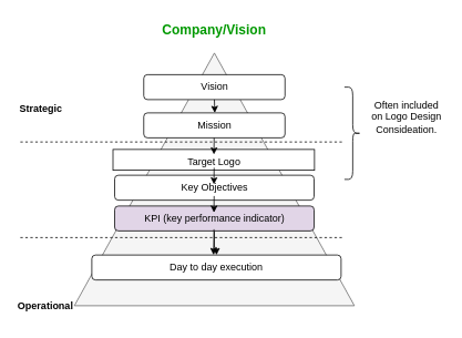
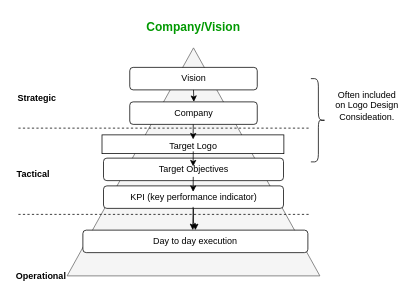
  <mxCell id="0" />
  <mxCell id="1" parent="0" />
  <mxCell id="2" value="" style="triangle;whiteSpace=wrap;html=1;rotation=-90;fillColor=#f5f5f5;fontColor=#333333;strokeColor=#666666;" vertex="1" parent="1"><mxGeometry x="105.5" y="46.5" width="304" height="337" as="geometry" /></mxCell>
  <mxCell id="3" value="" style="endArrow=none;html=1;rounded=0;dashed=1;" edge="1" parent="1"><mxGeometry width="50" height="50" relative="1" as="geometry"><mxPoint x="24" y="285" as="sourcePoint" /><mxPoint x="414" y="285" as="targetPoint" /></mxGeometry></mxCell>
  <mxCell id="4" value="Strategic" style="text;html=1;strokeColor=none;fillColor=none;align=center;verticalAlign=middle;whiteSpace=wrap;rounded=0;fontStyle=1" vertex="1" parent="1"><mxGeometry x="20" y="115" width="58" height="30" as="geometry" /></mxCell>
  <mxCell id="5" value="Vision" style="rounded=1;whiteSpace=wrap;html=1;" vertex="1" parent="1"><mxGeometry x="172.5" y="89" width="170" height="30" as="geometry" /></mxCell>
- <mxCell id="6" value="Mission" style="rounded=1;whiteSpace=wrap;html=1;" vertex="1" parent="1"><mxGeometry x="172.5" y="135" width="170" height="30" as="geometry" /></mxCell>
+ <mxCell id="6" value="Company" style="rounded=1;whiteSpace=wrap;html=1;" vertex="1" parent="1"><mxGeometry x="172.5" y="135" width="170" height="30" as="geometry" /></mxCell>
  <mxCell id="7" value="Company/Vision" style="text;html=1;strokeColor=none;fillColor=none;align=center;verticalAlign=middle;whiteSpace=wrap;rounded=0;fontStyle=1;fontColor=#009900;fontSize=16;" vertex="1" parent="1"><mxGeometry x="190" y="20" width="135" height="30" as="geometry" /></mxCell>
- <mxCell id="8" value="Key Objectives" style="rounded=1;whiteSpace=wrap;html=1;" vertex="1" parent="1"><mxGeometry x="137.5" y="210" width="240" height="30" as="geometry" /></mxCell>
+ <mxCell id="8" value="Target Objectives" style="rounded=1;whiteSpace=wrap;html=1;" vertex="1" parent="1"><mxGeometry x="137.5" y="210" width="240" height="30" as="geometry" /></mxCell>
+ <mxCell id="9" value="Tactical" style="text;html=1;strokeColor=none;fillColor=none;align=center;verticalAlign=middle;whiteSpace=wrap;rounded=0;fontStyle=1" vertex="1" parent="1"><mxGeometry x="24" y="217" width="40" height="30" as="geometry" /></mxCell>
  <mxCell id="10" value="" style="edgeStyle=orthogonalEdgeStyle;rounded=0;orthogonalLoop=1;jettySize=auto;html=1;dashed=0;fontSize=16;fontColor=#009900;" edge="1" parent="1" source="11" target="13"><mxGeometry relative="1" as="geometry" /></mxCell>
- <mxCell id="11" value="KPI (key performance indicator)" style="rounded=1;whiteSpace=wrap;html=1;fillColor=#e1d5e7;" vertex="1" parent="1"><mxGeometry x="137.5" y="247" width="240" height="30" as="geometry" /></mxCell>
+ <mxCell id="11" value="KPI (key performance indicator)" style="rounded=1;whiteSpace=wrap;html=1;" vertex="1" parent="1"><mxGeometry x="137.5" y="247" width="240" height="30" as="geometry" /></mxCell>
  <mxCell id="12" value="" style="endArrow=none;html=1;rounded=0;dashed=1;" edge="1" parent="1"><mxGeometry width="50" height="50" relative="1" as="geometry"><mxPoint x="24" y="170" as="sourcePoint" /><mxPoint x="414" y="170" as="targetPoint" /></mxGeometry></mxCell>
  <mxCell id="13" value="Day to day execution" style="rounded=1;whiteSpace=wrap;html=1;" vertex="1" parent="1"><mxGeometry x="110" y="306" width="300" height="30" as="geometry" /></mxCell>
  <mxCell id="14" value="Operational" style="text;html=1;strokeColor=none;fillColor=none;align=center;verticalAlign=middle;whiteSpace=wrap;rounded=0;fontStyle=1" vertex="1" parent="1"><mxGeometry x="36" y="352" width="37" height="30" as="geometry" /></mxCell>
  <mxCell id="15" value="" style="shape=curlyBracket;whiteSpace=wrap;html=1;rounded=1;flipH=1;" vertex="1" parent="1"><mxGeometry x="414" y="104" width="20" height="111" as="geometry" /></mxCell>
  <mxCell id="16" value="Often included on Logo Design Consideation." style="text;html=1;strokeColor=none;fillColor=none;align=center;verticalAlign=middle;whiteSpace=wrap;rounded=0;" vertex="1" parent="1"><mxGeometry x="444" y="125" width="90" height="30" as="geometry" /></mxCell>
  <mxCell id="17" value="" style="endArrow=classic;html=1;rounded=0;exitX=0.5;exitY=1;exitDx=0;exitDy=0;" edge="1" parent="1" source="5"><mxGeometry width="50" height="50" relative="1" as="geometry"><mxPoint x="258" y="125" as="sourcePoint" /><mxPoint x="258" y="135" as="targetPoint" /></mxGeometry></mxCell>
  <mxCell id="18" value="&lt;span style=&quot;color: rgb(0, 0, 0); font-size: 12px;&quot;&gt;Target Logo&lt;/span&gt;" style="rounded=0;whiteSpace=wrap;html=1;fontSize=16;fontColor=#009900;" vertex="1" parent="1"><mxGeometry x="135.5" y="179" width="242.5" height="25" as="geometry" /></mxCell>
  <mxCell id="19" value="" style="edgeStyle=orthogonalEdgeStyle;rounded=0;orthogonalLoop=1;jettySize=auto;html=1;fontSize=16;fontColor=#009900;" edge="1" parent="1"><mxGeometry relative="1" as="geometry"><mxPoint x="257.17" y="165" as="sourcePoint" /><mxPoint x="257" y="185" as="targetPoint" /></mxGeometry></mxCell>
  <mxCell id="20" value="" style="edgeStyle=orthogonalEdgeStyle;rounded=0;orthogonalLoop=1;jettySize=auto;html=1;fontSize=16;fontColor=#009900;" edge="1" parent="1"><mxGeometry relative="1" as="geometry"><mxPoint x="257.17" y="201" as="sourcePoint" /><mxPoint x="257" y="221" as="targetPoint" /></mxGeometry></mxCell>
  <mxCell id="21" value="" style="edgeStyle=orthogonalEdgeStyle;rounded=0;orthogonalLoop=1;jettySize=auto;html=1;fontSize=16;fontColor=#009900;" edge="1" parent="1"><mxGeometry relative="1" as="geometry"><mxPoint x="257.17" y="235" as="sourcePoint" /><mxPoint x="257" y="255" as="targetPoint" /></mxGeometry></mxCell>
  <mxCell id="22" value="" style="edgeStyle=orthogonalEdgeStyle;rounded=0;orthogonalLoop=1;jettySize=auto;html=1;fontSize=16;fontColor=#009900;" edge="1" parent="1"><mxGeometry relative="1" as="geometry"><mxPoint x="257" y="275" as="sourcePoint" /><mxPoint x="256.48" y="306" as="targetPoint" /></mxGeometry></mxCell>
